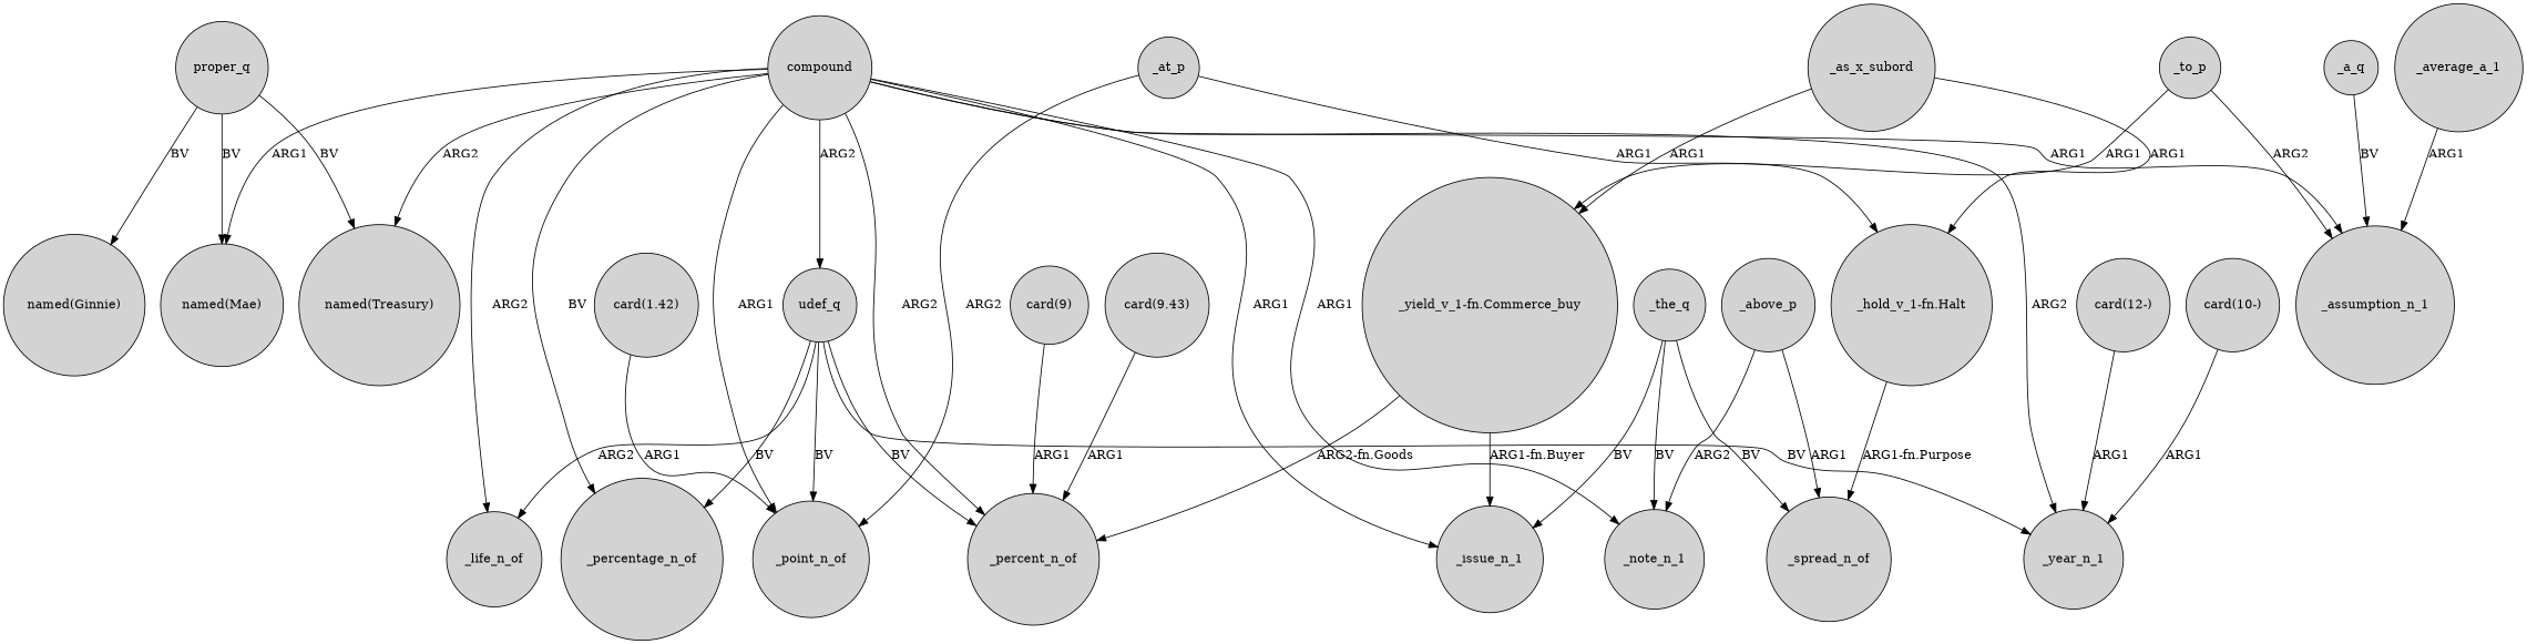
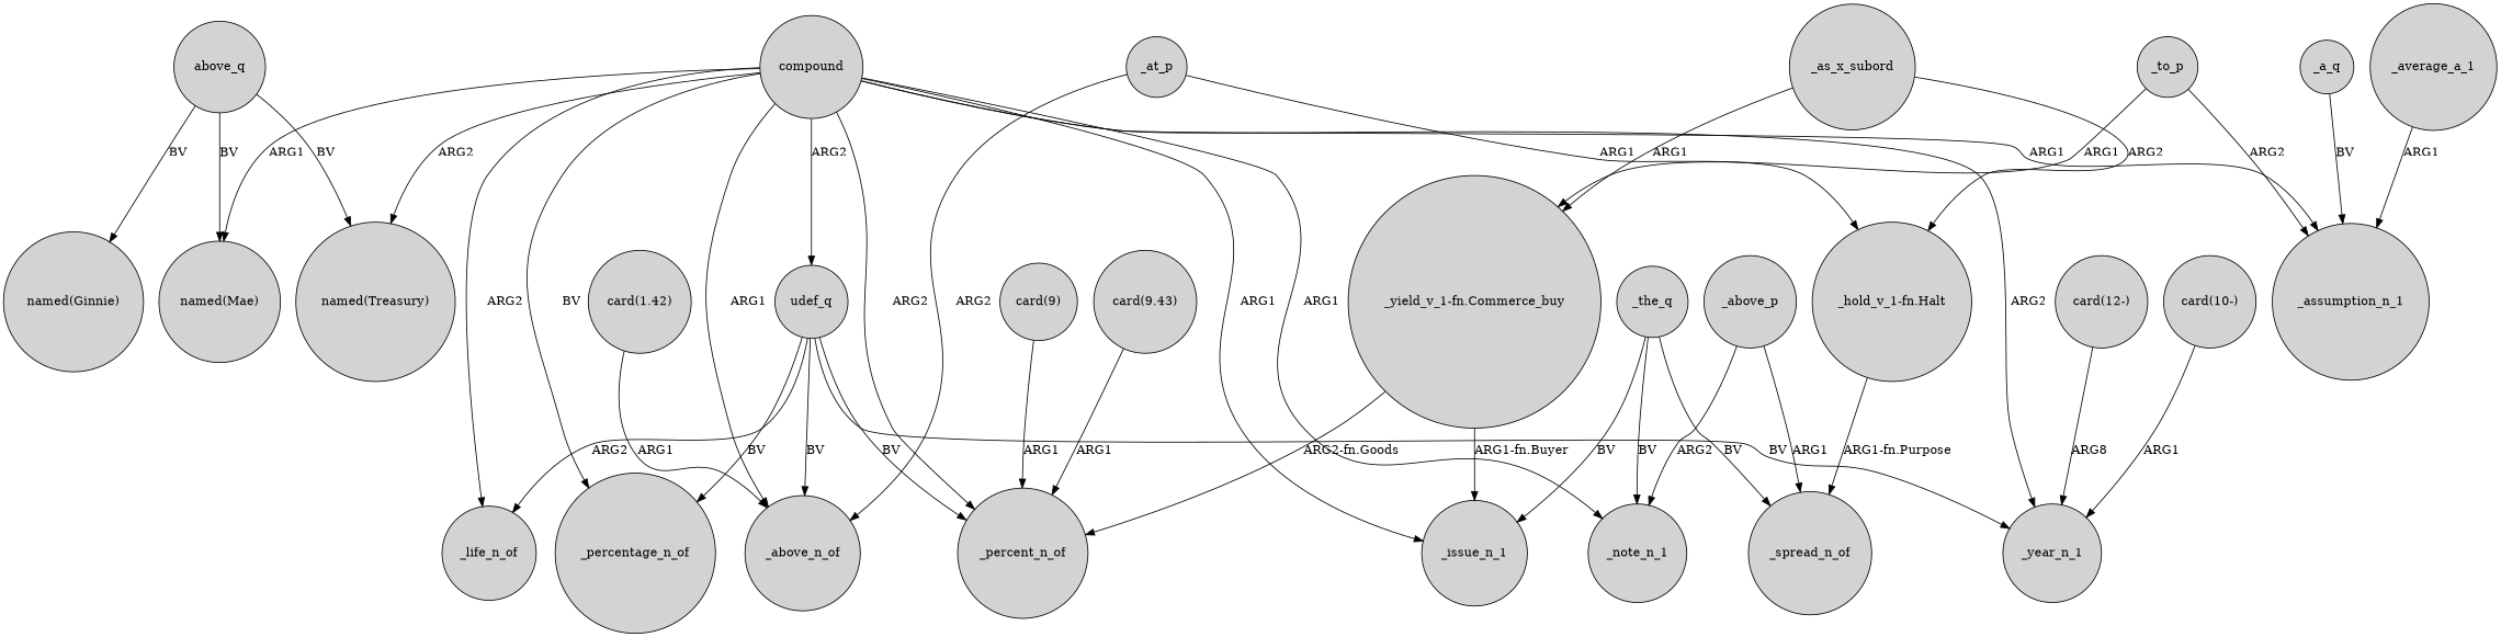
  digraph {
    node [shape=circle style=filled]
    compound
    "named(Mae)"
-   _point_n_of
+   _point_n_of [label=_above_n_of]
    _issue_n_1
    _life_n_of
    _percent_n_of
    _assumption_n_1
    _note_n_1
    "named(Treasury)"
    _year_n_1
    _percentage_n_of
    udef_q
    "card(1.42)"
    "_yield_v_1-fn.Commerce_buy"
    _as_x_subord
    "_hold_v_1-fn.Halt"
    _spread_n_of
    _the_q
    "card(9)"
-   proper_q
+   proper_q [label=above_q]
    "named(Ginnie)"
    _to_p
    _a_q
    "card(12-)"
    "card(9.43)"
    _above_p
    _at_p
    "card(10-)"
    _average_a_1
    compound -> "named(Mae)" [label=ARG1]
    compound -> _point_n_of [label=ARG1]
    compound -> _issue_n_1 [label=ARG1]
    compound -> _life_n_of [label=ARG2]
    compound -> _percent_n_of [label=ARG2]
    compound -> _assumption_n_1 [label=ARG1]
    compound -> _note_n_1 [label=ARG1]
    compound -> "named(Treasury)" [label=ARG2]
    compound -> _year_n_1 [label=ARG2]
    compound -> _percentage_n_of [label=BV]
    compound -> udef_q [label=ARG2]
    udef_q -> _point_n_of [label=BV]
    udef_q -> _life_n_of [label=ARG2]
    udef_q -> _percent_n_of [label=BV]
    udef_q -> _year_n_1 [label=BV]
    udef_q -> _percentage_n_of [label=BV]
    "card(1.42)" -> _point_n_of [label=ARG1]
    "_yield_v_1-fn.Commerce_buy" -> _issue_n_1 [label="ARG1-fn.Buyer"]
    "_yield_v_1-fn.Commerce_buy" -> _percent_n_of [label="ARG2-fn.Goods"]
    _as_x_subord -> "_yield_v_1-fn.Commerce_buy" [label=ARG1]
-   _as_x_subord -> "_hold_v_1-fn.Halt" [label=ARG1]
+   _as_x_subord -> "_hold_v_1-fn.Halt" [label=ARG2]
    "_hold_v_1-fn.Halt" -> _spread_n_of [label="ARG1-fn.Purpose"]
    _the_q -> _issue_n_1 [label=BV]
    _the_q -> _note_n_1 [label=BV]
    _the_q -> _spread_n_of [label=BV]
    "card(9)" -> _percent_n_of [label=ARG1]
    proper_q -> "named(Mae)" [label=BV]
    proper_q -> "named(Treasury)" [label=BV]
    proper_q -> "named(Ginnie)" [label=BV]
    _to_p -> _assumption_n_1 [label=ARG2]
    _to_p -> "_yield_v_1-fn.Commerce_buy" [label=ARG1]
    _a_q -> _assumption_n_1 [label=BV]
-   "card(12-)" -> _year_n_1 [label=ARG1]
+   "card(12-)" -> _year_n_1 [label=ARG8]
    "card(9.43)" -> _percent_n_of [label=ARG1]
    _above_p -> _note_n_1 [label=ARG2]
    _above_p -> _spread_n_of [label=ARG1]
    _at_p -> _point_n_of [label=ARG2]
    _at_p -> "_hold_v_1-fn.Halt" [label=ARG1]
    "card(10-)" -> _year_n_1 [label=ARG1]
    _average_a_1 -> _assumption_n_1 [label=ARG1]
  }
